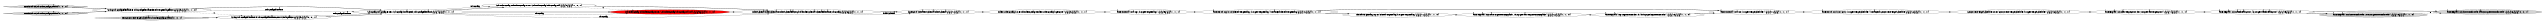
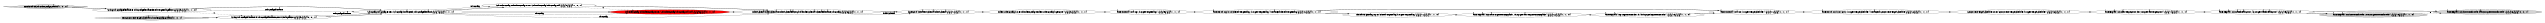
  digraph {
    rankdir=LR
    node [fillcolor=white shape=ellipse style=filled]
    edge [style=bold]
    n1 [label="TieredMergePolicy mp = (TieredMergePolicy)iwc.getMergePolicy()@@@11@@@['1', '1', '0']"]
    n2 [label="assertEquals(\"mp.maxMergeAtOnceExplicit\",19,mp.getMaxMergeAtOnceExplicit())@@@12@@@['1', '1', '0']"]
    n3 [label="assertEquals(\"ms.maxMergeCount\",987,ms.getMaxMergeCount())@@@14@@@['1', '1', '1']"]
    n4 [label="assertEquals(\"ms.maxThreadCount\",42,ms.getMaxThreadCount())@@@15@@@['1', '1', '1']"]
    n5 [label="assertTrue(\"mp is not TieredMergePolicy\",iwc.getMergePolicy() instanceof TieredMergePolicy)@@@10@@@['1', '1', '1']"]
    n6 [label="assertNotNull(\"null ms\",iwc.getMergeScheduler())@@@11@@@['1', '1', '1']"]
    n7 [label="SolrIndexConfig solrIndexConfig = new SolrIndexConfig(solrConfig,null)@@@5@@@['1', '0', '1']"]
    n8 [fillcolor=red label="SolrIndexConfig solrIndexConfig = new SolrIndexConfig(solrConfig,null,null)@@@5@@@['0', '1', '0']"]
    n9 [label="IndexSchema indexSchema = IndexSchemaFactory.buildIndexSchema(schemaFileName,solrConfig)@@@6@@@['1', '1', '1']"]
    n10 [fillcolor=lightgray label="testTieredMPSolrIndexConfigCreation['1', '0', '0']" shape=diamond]
    n11 [label="String solrConfigFileName = solrConfigFileNameTieredMergePolicyFactory@@@3@@@['1', '1', '0']"]
    n12 [label="String solrConfigFileName = solrConfigFileNameConnMSPolicyFactory@@@3@@@['0', '0', '1']"]
    n13 [label="SolrConfig solrConfig = new SolrConfig(instanceDir,solrConfigFileName)@@@4@@@['1', '1', '1']"]
    n14 [label="assertTrue(\"ms is not CMS\",iwc.getMergeScheduler() instanceof ConcurrentMergeScheduler)@@@12@@@['1', '1', '1']"]
    n15 [label="h.getCore().setLatestSchema(indexSchema)@@@7@@@['1', '1', '1']"]
    n16 [label="IndexWriterConfig iwc = solrIndexConfig.toIndexWriterConfig(h.getCore())@@@8@@@['1', '1', '1']"]
    n17 [fillcolor=lightgray label="assertEquals(\"ms.isAutoIOThrottle\",true,ms.getAutoIOThrottle())@@@19@@@['1', '1', '0']"]
    n18 [fillcolor=lightgray label="assertEquals(\"ms.isAutoIOThrottle\",false,ms.getAutoIOThrottle())@@@16@@@['0', '0', '1']"]
    n19 [label="ConcurrentMergeScheduler ms = (ConcurrentMergeScheduler)iwc.getMergeScheduler()@@@13@@@['1', '1', '1']"]
    n20 [label="assertNotNull(\"null mp\",iwc.getMergePolicy())@@@9@@@['1', '1', '1']"]
    n21 [label="assertEquals(\"mp.segmentsPerTier\",9,(int)mp.getSegmentsPerTier())@@@13@@@['1', '1', '0']"]
-   n22 [fillcolor=lightgray label="testTieredMPSolrIndexConfigCreation['0', '1', '0']" shape=diamond]
    n23 [fillcolor=lightgray label="testConcurrentMergeSchedularSolrIndexConfigCreation['0', '0', '1']" shape=diamond]
    n1 -> n2
    n2 -> n21
    n3 -> n4
    n4 -> n17
    n4 -> n18
    n5 -> n1
    n5 -> n6
    n6 -> n14
    n7 -> n8 [label=0 style=dashed]
    n7 -> n9
    n8 -> n9
    n9 -> n15
    n9 -> n15 [label=indexSchema style=solid]
    n10 -> n11
    n11 -> n12 [label=0 style=dashed]
    n11 -> n13
    n11 -> n13 [label=solrConfigFileName style=solid]
    n12 -> n13 [label=solrConfigFileName style=solid]
    n12 -> n13
    n13 -> n7 [label=solrConfig style=solid]
    n13 -> n7
    n13 -> n8
    n13 -> n8 [label=solrConfig style=solid]
    n13 -> n9 [label=solrConfig style=solid]
    n14 -> n19
    n15 -> n16
    n16 -> n20
    n17 -> n18 [label=0 style=dashed]
    n19 -> n3
    n20 -> n5
    n21 -> n6
-   n22 -> n11
    n23 -> n12
  }
